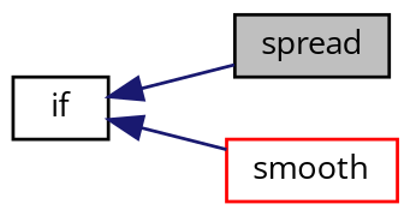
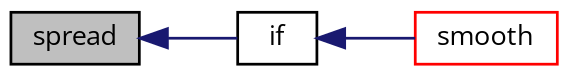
  digraph {
    fontname="Open Sans"
    rankdir=LR
    node [color=black fontname="Open Sans" fontsize=10 shape=record]
    edge [color=midnightblue dir=back fontname="Open Sans" fontsize=10 labelfontname=Helvetica labelfontsize=10 style=solid]
    n1 [fillcolor=grey75 fontcolor=black height=0.2 label=spread style=filled width=0.4]
    n2 [height=0.2 label=if width=0.4]
    n3 [color=red height=0.2 label=smooth width=0.4]
-   n2 -> n1
+   n1 -> n2
    n2 -> n3
  }
